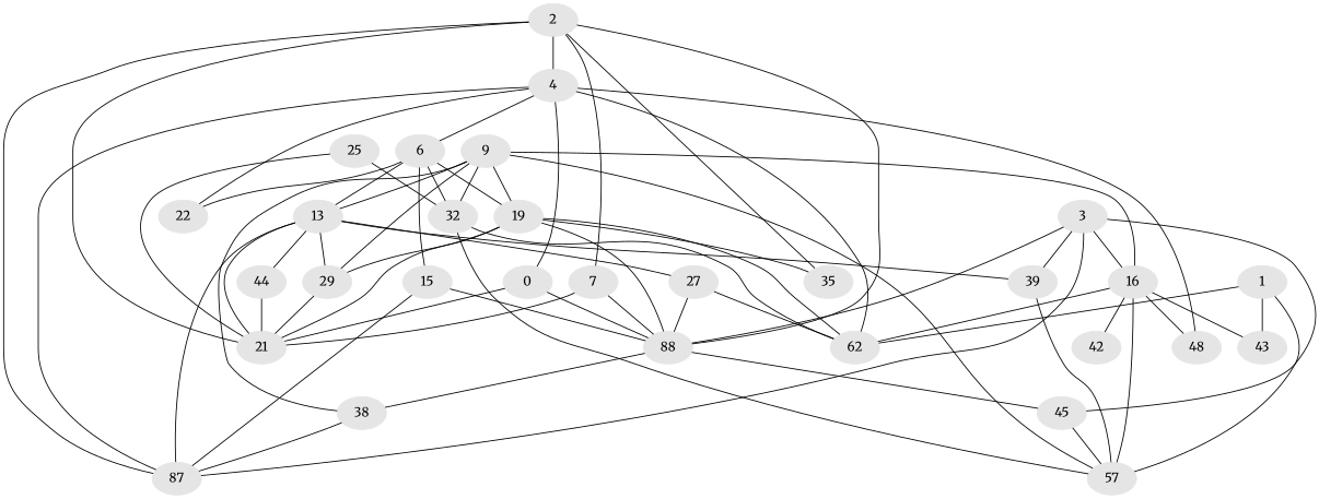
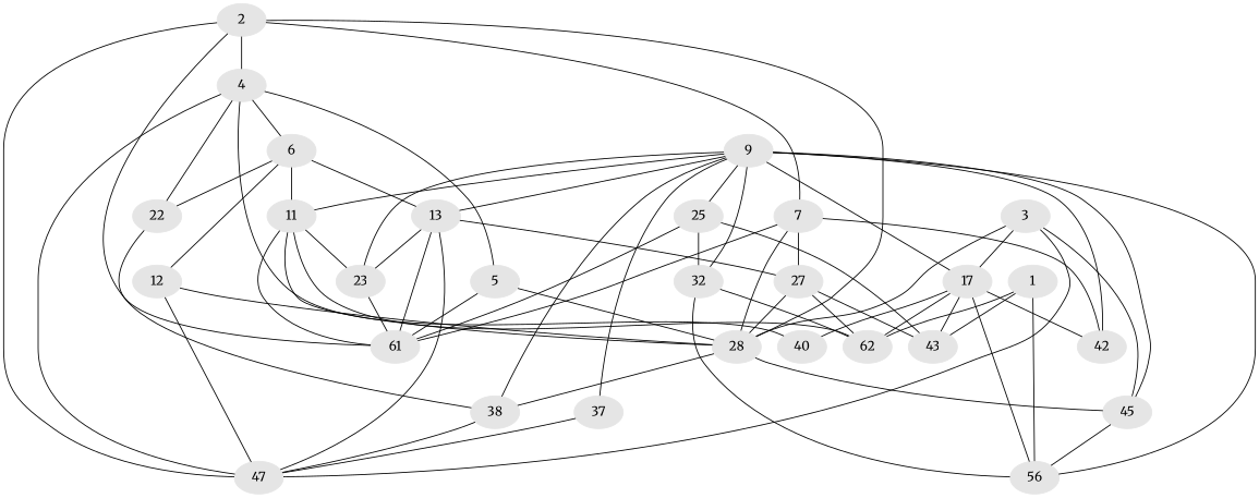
  graph {
    fontname=Merriweather
    node [color=gray90 fontname=Merriweather style=filled]
    edge [fontname=Merriweather]
    43 [super="+49"]
    1
-   57
+   57 [label=56]
    62
    2 [super="+31+36"]
    4 [super="+8+20"]
    7 [super="+26"]
-   28 [super="+55+54" label=88]
-   35
-   47 [super="+64" label=87]
-   61 [label=21]
-   5 [label=0]
+   28 [super="+55+54"]
+   47 [super="+64"]
+   61
+   5
    6 [super="+16"]
    22 [super="+24+23"]
-   48
+   48 [label=40]
    27 [super="+58"]
    n17 [label=42]
    45
    38 [super="+56"]
    3 [super="+59+10"]
-   17 [super="+46" label=16]
-   39
+   17 [super="+46"]
    32 [super="+63+33"]
    13 [super="+51+53+30"]
-   15 [super="+42"]
-   19 [super="+34+40"]
-   29
-   44
+   15 [super="+42" label=12]
+   19 [super="+34+40" label=11]
+   29 [label=23]
    9 [super="+11+14+41"]
    25 [super="+67"]
+   37
    1 -- 43
    1 -- 57
    1 -- 62
    2 -- 4 [weight=3]
    2 -- 7
    2 -- 28 [weight=2]
-   2 -- 35
    2 -- 47
    2 -- 61
-   4 -- 62
    4 -- 47 [weight=2]
    4 -- 5
    4 -- 6
    4 -- 22
    4 -- 48
    7 -- 28
    7 -- 61
+   7 -- 27
+   7 -- n17
    28 -- 45
    28 -- 38
    5 -- 28
    5 -- 61
    6 -- 22 [weight=2]
-   6 -- 32
    6 -- 13
    6 -- 15
    6 -- 19 [weight=2]
+   22 -- 38 [weight=2]
+   27 -- 43 [weight=2]
    27 -- 62
    27 -- 28
    45 -- 57
    38 -- 47
    3 -- 28
    3 -- 47
    3 -- 45
    3 -- 17
-   3 -- 39
    17 -- 43
    17 -- 57 [weight=2]
    17 -- 62
    17 -- 48
    17 -- n17
-   39 -- 57
    32 -- 57
    32 -- 62
    13 -- 47
    13 -- 61
    13 -- 27
-   13 -- 39
    13 -- 29
-   13 -- 44
    15 -- 28
    15 -- 47
    19 -- 62
    19 -- 28
-   19 -- 35
    19 -- 61
    19 -- 29
    29 -- 61
-   44 -- 61
    9 -- 57
+   9 -- n17
+   9 -- 45
    9 -- 38
    9 -- 17 [weight=2]
    9 -- 32 [weight=2]
    9 -- 13
    9 -- 19
    9 -- 29
+   9 -- 25
+   9 -- 37
+   25 -- 43
    25 -- 61
    25 -- 32 [weight=2]
+   37 -- 47
  }
